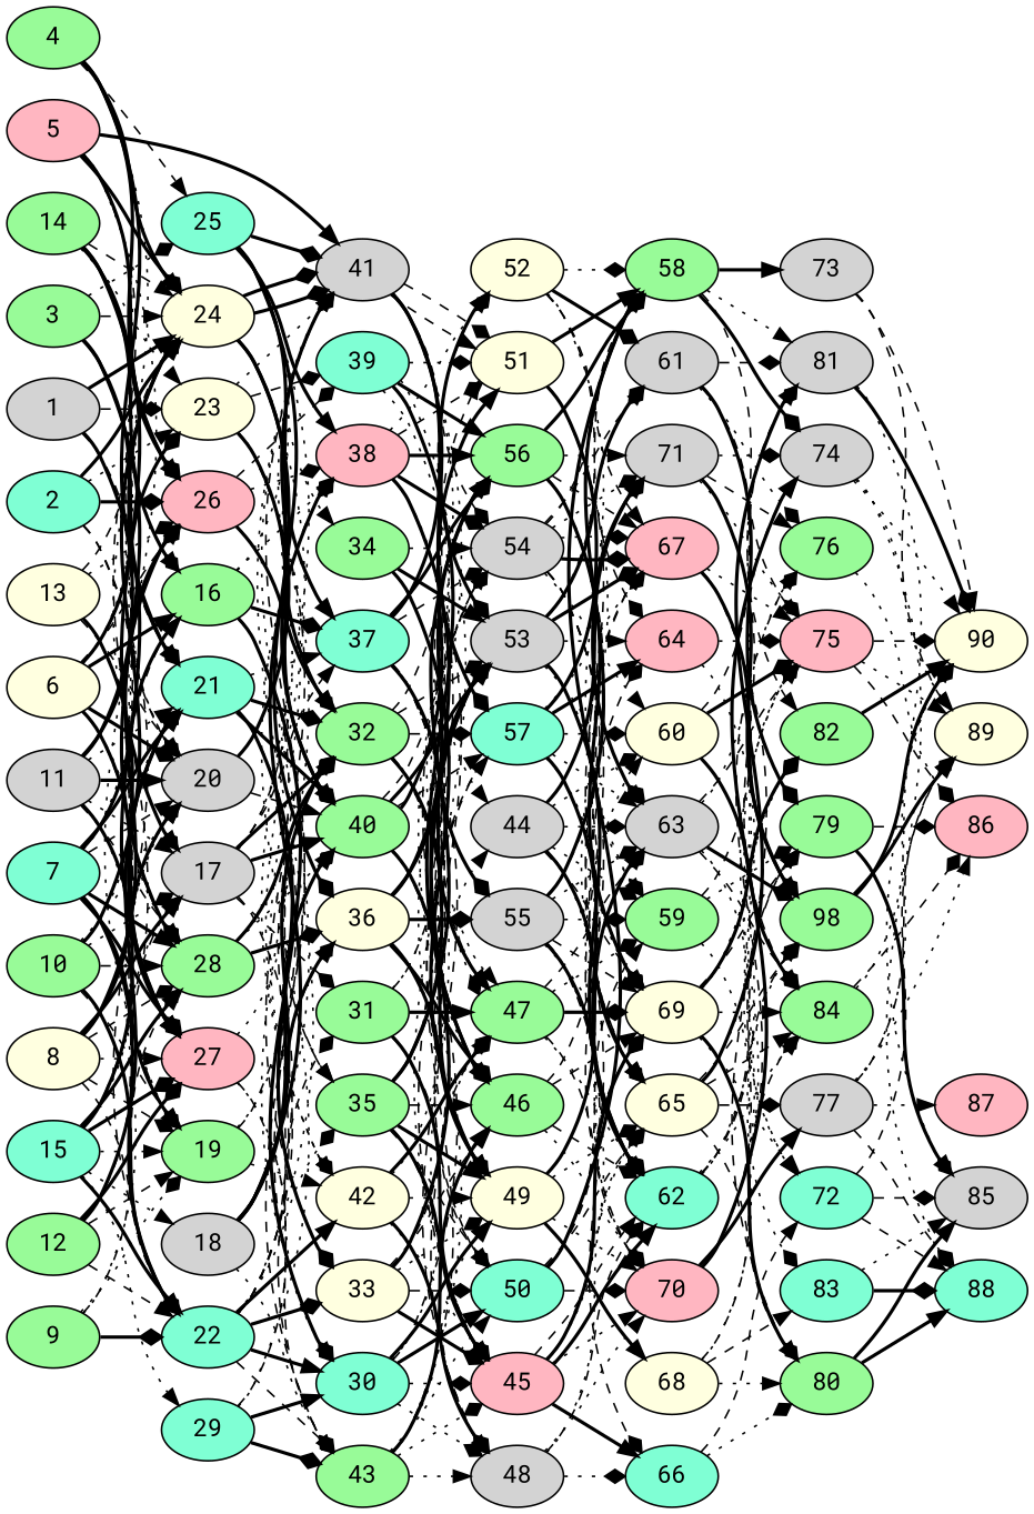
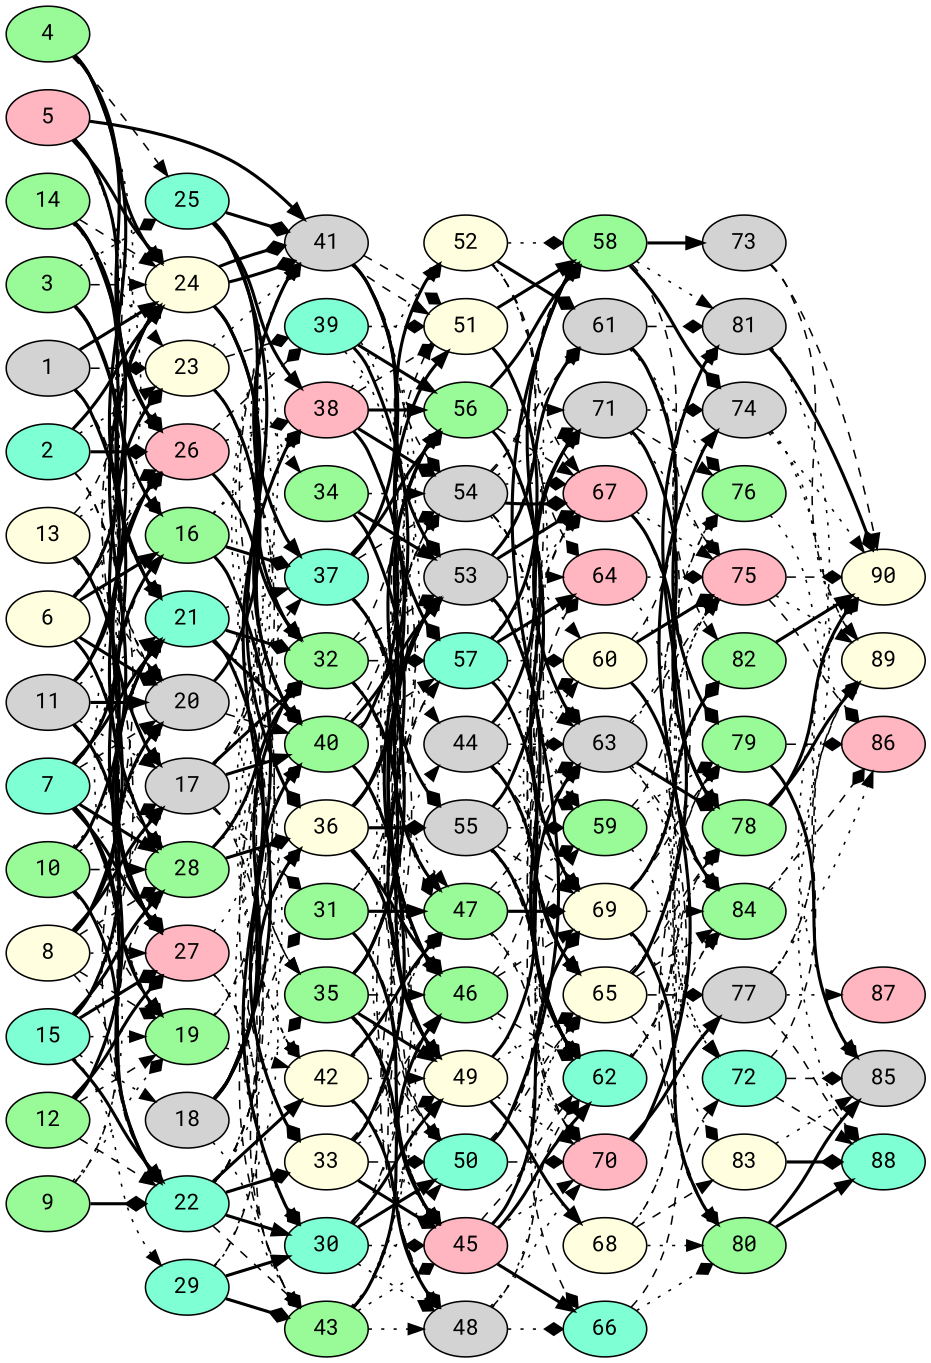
  digraph {
    fontname="Roboto Mono"
    rankdir=LR
    node [alpha=0.06 fillcolor=palegreen fontname="Roboto Mono" style=filled]
    edge [arrowhead=diamond fontname="Roboto Mono" style=bold]
    1 [alpha=0.16 fillcolor=lightgrey]
    20 [alpha=0.01 fillcolor=lightgrey]
    21 [alpha=0.05 fillcolor=aquamarine]
    23 [fillcolor=lightyellow]
    24 [alpha=0.01 fillcolor=lightyellow]
    27 [alpha=0.12 fillcolor=lightpink]
    41 [alpha=0.04 fillcolor=lightgrey]
    40 [alpha=0.01]
    30 [fillcolor=aquamarine]
    35 [alpha=0.04]
    37 [alpha=0.17 fillcolor=aquamarine]
    32 [alpha=0.05]
    33 [alpha=0.09 fillcolor=lightyellow]
    42 [alpha=0.03 fillcolor=lightyellow]
    39 [alpha=0.02 fillcolor=aquamarine]
    43 [alpha=0.12]
    47 [alpha=0.04]
    49 [alpha=0.00 fillcolor=lightyellow]
    54 [alpha=0.07 fillcolor=lightgrey]
    53 [alpha=0.04 fillcolor=lightgrey]
    57 [alpha=0.09 fillcolor=aquamarine]
    51 [fillcolor=lightyellow]
    48 [alpha=0.11 fillcolor=lightgrey]
    46 [alpha=0.05]
    45 [alpha=0.11 fillcolor=lightpink]
    50 [alpha=0.17 fillcolor=aquamarine]
    56 [alpha=0.09]
    52 [alpha=0.07 fillcolor=lightyellow]
    55 [alpha=0.05 fillcolor=lightgrey]
    44 [alpha=0.11 fillcolor=lightgrey]
    2 [alpha=0.08 fillcolor=aquamarine]
    22 [alpha=0.17 fillcolor=aquamarine]
    26 [alpha=0.04 fillcolor=lightpink]
    28 [alpha=0.11]
    36 [alpha=0.01 fillcolor=lightyellow]
    38 [fillcolor=lightpink]
    3 [alpha=0.19]
    25 [alpha=0.13 fillcolor=aquamarine]
    34 [alpha=0.05]
    4 [alpha=0.17]
    17 [alpha=0.01 fillcolor=lightgrey]
    31 [alpha=0.09]
    5 [alpha=0.00 fillcolor=lightpink]
    16 [alpha=0.02]
    19 [alpha=0.19]
    6 [alpha=0.11 fillcolor=lightyellow]
    7 [alpha=0.03 fillcolor=aquamarine]
    8 [alpha=0.08 fillcolor=lightyellow]
    9 [alpha=0.14]
    10 [alpha=0.18]
    11 [alpha=0.18 fillcolor=lightgrey]
    12 [alpha=0.15]
    13 [alpha=0.12 fillcolor=lightyellow]
    14
    15 [alpha=0.19 fillcolor=aquamarine]
    18 [fillcolor=lightgrey]
    29 [alpha=0.14 fillcolor=aquamarine]
    60 [alpha=0.09 fillcolor=lightyellow]
    62 [fillcolor=aquamarine]
    65 [alpha=0.11 fillcolor=lightyellow]
    69 [alpha=0.01 fillcolor=lightyellow]
    66 [alpha=0.02 fillcolor=aquamarine]
    70 [alpha=0.10 fillcolor=lightpink]
    59 [alpha=0.16]
    63 [alpha=0.10 fillcolor=lightgrey]
    68 [alpha=0.11 fillcolor=lightyellow]
    58 [alpha=0.05]
    64 [alpha=0.18 fillcolor=lightpink]
    71 [alpha=0.01 fillcolor=lightgrey]
    67 [fillcolor=lightpink]
    61 [alpha=0.13 fillcolor=lightgrey]
    81 [alpha=0.07 fillcolor=lightgrey]
    75 [alpha=0.09 fillcolor=lightpink]
    84 [alpha=0.16]
    79 [alpha=0.19]
-   78 [alpha=0.02 label=98]
+   78 [alpha=0.02]
    82 [alpha=0.04]
    77 [alpha=0.08 fillcolor=lightgrey]
    80 [alpha=0.05]
    72 [alpha=0.18 fillcolor=aquamarine]
    76 [alpha=0.13]
    74 [alpha=0.08 fillcolor=lightgrey]
-   83 [alpha=0.15 fillcolor=aquamarine]
+   83 [alpha=0.15 fillcolor=lightyellow]
    73 [fillcolor=lightgrey]
    89 [alpha=0.10 fillcolor=lightyellow]
    90 [alpha=0.03 fillcolor=lightyellow]
    88 [alpha=0.18 fillcolor=aquamarine]
    85 [alpha=0.05 fillcolor=lightgrey]
    86 [alpha=0.18 fillcolor=lightpink]
    87 [alpha=0.01 fillcolor=lightpink]
    1 -> 20 [style=dashed]
    1 -> 21 [arrowhead=normal style=dashed]
    1 -> 23 [style=dashed]
    1 -> 24 [arrowhead=normal]
    1 -> 27 [arrowhead=normal]
    20 -> 41
    20 -> 40 [arrowhead=normal style=dashed]
    21 -> 40
    21 -> 30 [arrowhead=normal style=dashed]
    21 -> 35 [arrowhead=normal style=dashed]
    21 -> 37 [arrowhead=normal style=dotted]
    21 -> 32
    21 -> 33
    23 -> 41 [style=dotted]
    23 -> 40 [arrowhead=normal]
    23 -> 30 [style=dotted]
    23 -> 33 [style=dashed]
    23 -> 42 [arrowhead=normal style=dotted]
    23 -> 39 [style=dashed]
    24 -> 41
    24 -> 41
    24 -> 40
    24 -> 37 [arrowhead=normal style=dotted]
    24 -> 32 [arrowhead=normal]
    24 -> 42 [arrowhead=normal style=dotted]
    27 -> 30 [arrowhead=normal style=dotted]
    27 -> 32 [style=dotted]
    27 -> 43 [arrowhead=normal style=dashed]
    41 -> 47 [arrowhead=normal style=dotted]
    41 -> 49 [style=dotted]
    41 -> 54 [style=dashed]
    41 -> 53
    41 -> 57
    41 -> 51 [arrowhead=normal style=dashed]
    41 -> 51 [style=dashed]
    40 -> 49 [arrowhead=normal]
    40 -> 53 [arrowhead=normal]
    40 -> 57 [arrowhead=normal style=dashed]
    40 -> 51 [arrowhead=normal]
    40 -> 51 [arrowhead=normal style=dashed]
    40 -> 48 [style=dashed]
    40 -> 46 [arrowhead=normal style=dotted]
    30 -> 47 [style=dotted]
    30 -> 49 [arrowhead=normal]
    30 -> 54 [style=dashed]
    30 -> 48 [style=dotted]
    30 -> 45 [style=dotted]
    30 -> 50 [arrowhead=normal]
    35 -> 49 [arrowhead=normal]
    35 -> 54 [arrowhead=normal style=dashed]
    35 -> 53
    35 -> 57 [arrowhead=normal style=dashed]
    35 -> 48 [arrowhead=normal style=dashed]
    35 -> 46 [arrowhead=normal style=dashed]
    35 -> 45
    35 -> 50 [arrowhead=normal style=dashed]
    35 -> 56 [arrowhead=normal]
    37 -> 49 [arrowhead=normal style=dashed]
    37 -> 54 [style=dashed]
    37 -> 48 [style=dashed]
    37 -> 46 [style=dotted]
    37 -> 56
    37 -> 52 [arrowhead=normal]
    37 -> 55
    32 -> 47 [arrowhead=normal]
    32 -> 53 [style=dashed]
    32 -> 57 [style=dashed]
    32 -> 45 [style=dotted]
    32 -> 50 [arrowhead=normal style=dashed]
    32 -> 52 [arrowhead=normal style=dashed]
    33 -> 47 [arrowhead=normal style=dashed]
    33 -> 49 [style=dotted]
    33 -> 53
    33 -> 46 [arrowhead=normal style=dashed]
    33 -> 45
    33 -> 50 [style=dashed]
    42 -> 47
    42 -> 49 [arrowhead=normal style=dotted]
    42 -> 48
    42 -> 45 [arrowhead=normal style=dotted]
    42 -> 44 [arrowhead=normal style=dotted]
    39 -> 47 [style=dotted]
    39 -> 47 [arrowhead=normal style=dotted]
    39 -> 51 [style=dotted]
    39 -> 46
    39 -> 45 [arrowhead=normal style=dotted]
    39 -> 56 [arrowhead=normal]
    43 -> 49 [arrowhead=normal style=dotted]
    43 -> 54 [style=dotted]
    43 -> 57 [arrowhead=normal style=dashed]
    43 -> 48 [arrowhead=normal style=dotted]
    43 -> 46 [arrowhead=normal]
    43 -> 45 [style=dotted]
    43 -> 50 [arrowhead=normal style=dotted]
    47 -> 62 [style=dotted]
    47 -> 69
    47 -> 70 [style=dashed]
    47 -> 59 [style=dotted]
    47 -> 63 [style=dashed]
    49 -> 65 [style=dotted]
    49 -> 70 [arrowhead=normal style=dotted]
    49 -> 63 [arrowhead=normal]
    49 -> 68 [arrowhead=normal]
    54 -> 60 [arrowhead=normal style=dotted]
    54 -> 62 [arrowhead=normal style=dashed]
    54 -> 65 [arrowhead=normal style=dashed]
    54 -> 69 [style=dashed]
    54 -> 58 [arrowhead=normal style=dashed]
    54 -> 71 [style=dotted]
    54 -> 67
    54 -> 67 [style=dotted]
    54 -> 61 [arrowhead=normal style=dashed]
    53 -> 62
    53 -> 70 [style=dashed]
    53 -> 59 [style=dotted]
    53 -> 63 [style=dotted]
    53 -> 58 [style=dashed]
    53 -> 64 [arrowhead=normal style=dotted]
    53 -> 67
    53 -> 61
    57 -> 60 [style=dotted]
    57 -> 62
    57 -> 65 [style=dotted]
    57 -> 69 [style=dotted]
    57 -> 63 [arrowhead=normal style=dotted]
    57 -> 64 [arrowhead=normal]
    57 -> 71
    57 -> 67 [style=dotted]
    51 -> 65 [arrowhead=normal style=dotted]
    51 -> 69 [arrowhead=normal style=dashed]
    51 -> 63
    51 -> 58 [arrowhead=normal]
    48 -> 62 [style=dashed]
    48 -> 65 [style=dotted]
    48 -> 66 [style=dotted]
    48 -> 70 [arrowhead=normal style=dotted]
    46 -> 62 [style=dashed]
    46 -> 69 [arrowhead=normal style=dashed]
    46 -> 70 [style=dotted]
-   46 -> 67 [arrowhead=normal style=dashed]
+   46 -> 67 [style=dashed]
    45 -> 60 [arrowhead=normal style=dotted]
    45 -> 62 [arrowhead=normal]
    45 -> 62 [arrowhead=normal style=dashed]
    45 -> 65 [arrowhead=normal style=dotted]
    45 -> 69
    45 -> 66 [arrowhead=normal]
    45 -> 70 [arrowhead=normal style=dotted]
    50 -> 65 [style=dashed]
    50 -> 69 [style=dashed]
    50 -> 70 [style=dashed]
    50 -> 59 [arrowhead=normal style=dashed]
    50 -> 63 [style=dotted]
    50 -> 58
    50 -> 64 [style=dashed]
    56 -> 65 [style=dashed]
    56 -> 69
    56 -> 63 [arrowhead=normal style=dotted]
    56 -> 58
    56 -> 71 [arrowhead=normal style=dotted]
    56 -> 67 [arrowhead=normal style=dashed]
    52 -> 59 [arrowhead=normal style=dotted]
    52 -> 58 [style=dotted]
    52 -> 64 [style=dashed]
    52 -> 67 [arrowhead=normal style=dashed]
    52 -> 61
    55 -> 62
    55 -> 65 [arrowhead=normal style=dotted]
    55 -> 69 [arrowhead=normal style=dashed]
    55 -> 66 [style=dashed]
    55 -> 70 [arrowhead=normal style=dotted]
    55 -> 59 [style=dotted]
    55 -> 63 [style=dotted]
    55 -> 58 [arrowhead=normal]
    55 -> 67 [arrowhead=normal style=dashed]
    44 -> 60 [style=dotted]
    44 -> 62 [arrowhead=normal style=dotted]
    44 -> 65 [arrowhead=normal]
    44 -> 69 [arrowhead=normal style=dashed]
    44 -> 59 [style=dotted]
    44 -> 63 [style=dotted]
    44 -> 71 [arrowhead=normal]
    2 -> 23 [arrowhead=normal style=dotted]
    2 -> 24 [arrowhead=normal]
    2 -> 22 [arrowhead=normal style=dashed]
    2 -> 26
    2 -> 28 [style=dashed]
    22 -> 41 [style=dotted]
    22 -> 40 [style=dashed]
    22 -> 30 [arrowhead=normal]
    22 -> 35 [style=dotted]
    22 -> 32 [arrowhead=normal style=dashed]
    22 -> 33
    22 -> 42 [arrowhead=normal]
    22 -> 43 [style=dashed]
    22 -> 36 [style=dashed]
    26 -> 32 [arrowhead=normal]
    26 -> 39 [style=dashed]
    26 -> 38 [style=dotted]
    28 -> 40 [style=dotted]
    28 -> 32
    28 -> 36
    36 -> 49 [arrowhead=normal]
    36 -> 53 [arrowhead=normal]
    36 -> 46
    36 -> 56 [arrowhead=normal]
    36 -> 55
    38 -> 47 [arrowhead=normal style=dashed]
    38 -> 49 [arrowhead=normal style=dashed]
    38 -> 54
    38 -> 51 [style=dashed]
    38 -> 46 [arrowhead=normal]
    38 -> 45 [style=dashed]
    38 -> 56 [arrowhead=normal]
    38 -> 52 [style=dotted]
    38 -> 44 [arrowhead=normal style=dotted]
    3 -> 20 [arrowhead=normal style=dotted]
    3 -> 21
    3 -> 24 [arrowhead=normal style=dashed]
    3 -> 28
    3 -> 25 [style=dotted]
    25 -> 41
    25 -> 37 [arrowhead=normal]
    25 -> 32 [style=dotted]
    25 -> 42 [style=dotted]
    25 -> 36
    25 -> 38 [arrowhead=normal]
    25 -> 34 [arrowhead=normal style=dotted]
    34 -> 49
    34 -> 54 [arrowhead=normal style=dotted]
    34 -> 53 [arrowhead=normal]
    34 -> 46 [arrowhead=normal style=dashed]
    4 -> 21 [arrowhead=normal]
    4 -> 24 [arrowhead=normal]
    4 -> 26
    4 -> 25 [arrowhead=normal style=dashed]
    4 -> 17 [style=dotted]
    17 -> 41 [style=dotted]
    17 -> 40 [arrowhead=normal]
    17 -> 37 [arrowhead=normal style=dashed]
    17 -> 32
    17 -> 43 [arrowhead=normal style=dashed]
    17 -> 38 [arrowhead=normal style=dashed]
    17 -> 31 [style=dashed]
    31 -> 47 [arrowhead=normal]
    31 -> 54 [style=dotted]
    31 -> 45
    31 -> 50 [style=dashed]
    31 -> 56 [arrowhead=normal style=dashed]
    5 -> 21 [arrowhead=normal style=dashed]
    5 -> 24
    5 -> 41 [arrowhead=normal]
    5 -> 26 [arrowhead=normal]
    5 -> 16 [style=dotted]
    5 -> 19 [style=dotted]
    16 -> 41 [arrowhead=normal style=dotted]
    16 -> 30
    16 -> 35 [arrowhead=normal style=dashed]
    16 -> 37
    16 -> 43 [style=dashed]
    16 -> 38 [arrowhead=normal style=dotted]
    19 -> 41 [arrowhead=normal style=dashed]
    19 -> 40 [arrowhead=normal style=dotted]
    19 -> 42 [arrowhead=normal style=dotted]
    6 -> 20
    6 -> 23
    6 -> 24 [arrowhead=normal style=dotted]
    6 -> 27 [arrowhead=normal]
    6 -> 26 [arrowhead=normal style=dashed]
    6 -> 28 [style=dotted]
    6 -> 16 [arrowhead=normal]
    6 -> 19 [style=dashed]
    7 -> 20 [arrowhead=normal style=dashed]
    7 -> 21 [arrowhead=normal]
    7 -> 24 [style=dotted]
    7 -> 27
    7 -> 22 [arrowhead=normal]
    7 -> 26 [style=dotted]
    7 -> 28 [arrowhead=normal]
    7 -> 16 [arrowhead=normal]
    7 -> 19 [arrowhead=normal]
    8 -> 20 [arrowhead=normal]
    8 -> 21 [style=dashed]
    8 -> 27 [arrowhead=normal style=dotted]
    8 -> 22 [style=dashed]
    8 -> 26
    8 -> 28 [style=dashed]
    8 -> 17 [arrowhead=normal]
    8 -> 16 [arrowhead=normal style=dashed]
    8 -> 19 [style=dashed]
    9 -> 20 [arrowhead=normal style=dotted]
    9 -> 22
    9 -> 28 [style=dashed]
    9 -> 19 [style=dotted]
    10 -> 20 [arrowhead=normal style=dotted]
    10 -> 21 [style=dotted]
    10 -> 24 [arrowhead=normal]
    10 -> 22
    10 -> 26 [style=dotted]
    10 -> 28 [arrowhead=normal style=dashed]
    10 -> 17 [style=dotted]
    10 -> 19 [arrowhead=normal style=dashed]
    11 -> 20 [arrowhead=normal]
    11 -> 21 [arrowhead=normal style=dotted]
    11 -> 24
    11 -> 27
    11 -> 26
    11 -> 28 [arrowhead=normal style=dashed]
    11 -> 17 [arrowhead=normal style=dotted]
    11 -> 19 [style=dotted]
    12 -> 21
    12 -> 27
    12 -> 22 [arrowhead=normal style=dashed]
    12 -> 17 [arrowhead=normal style=dashed]
    12 -> 19 [arrowhead=normal style=dashed]
    13 -> 20 [arrowhead=normal style=dashed]
    13 -> 24 [style=dashed]
    13 -> 27 [arrowhead=normal]
    13 -> 26 [style=dotted]
    13 -> 28 [style=dashed]
    14 -> 20 [style=dotted]
    14 -> 21 [arrowhead=normal style=dotted]
    14 -> 23 [arrowhead=normal style=dotted]
    14 -> 24 [arrowhead=normal style=dashed]
    14 -> 26
    14 -> 17 [arrowhead=normal]
    14 -> 16 [arrowhead=normal]
    15 -> 20 [style=dotted]
    15 -> 21 [arrowhead=normal]
    15 -> 24 [style=dashed]
    15 -> 27
    15 -> 22 [arrowhead=normal]
    15 -> 28 [arrowhead=normal]
    15 -> 17 [style=dotted]
    15 -> 19 [arrowhead=normal style=dotted]
    15 -> 18 [arrowhead=normal style=dotted]
    15 -> 29 [arrowhead=normal style=dotted]
    18 -> 41 [arrowhead=normal style=dotted]
    18 -> 40 [arrowhead=normal]
    18 -> 32
    18 -> 43 [style=dotted]
    18 -> 36 [arrowhead=normal]
    18 -> 38
    29 -> 30 [arrowhead=normal]
    29 -> 43
    29 -> 38 [style=dotted]
    29 -> 31 [style=dashed]
    60 -> 81 [style=dashed]
    60 -> 75
    60 -> 84
    62 -> 75 [style=dotted]
    62 -> 84 [arrowhead=normal style=dotted]
    62 -> 79 [arrowhead=normal style=dashed]
    62 -> 78 [arrowhead=normal style=dashed]
    65 -> 81 [arrowhead=normal]
    65 -> 84 [arrowhead=normal style=dashed]
    65 -> 78 [style=dashed]
    65 -> 82 [style=dotted]
    65 -> 77 [style=dashed]
    65 -> 80 [style=dashed]
    69 -> 75 [style=dotted]
    69 -> 84 [arrowhead=normal style=dotted]
    69 -> 79 [style=dashed]
    69 -> 82
    69 -> 80 [arrowhead=normal]
    69 -> 72 [arrowhead=normal style=dotted]
    69 -> 76 [style=dotted]
    66 -> 80 [style=dotted]
    66 -> 72 [arrowhead=normal style=dashed]
    70 -> 75 [style=dotted]
    70 -> 79 [arrowhead=normal style=dashed]
    70 -> 82 [style=dotted]
    70 -> 77 [arrowhead=normal]
    70 -> 76 [arrowhead=normal style=dashed]
    70 -> 74 [arrowhead=normal]
    59 -> 79 [style=dotted]
    59 -> 74 [arrowhead=normal style=dashed]
    59 -> 83 [style=dotted]
    63 -> 81 [style=dotted]
    63 -> 75 [arrowhead=normal style=dashed]
    63 -> 84 [arrowhead=normal style=dashed]
    63 -> 78
    63 -> 72 [arrowhead=normal style=dotted]
    68 -> 84 [style=dashed]
    68 -> 78 [style=dotted]
    68 -> 80 [arrowhead=normal style=dotted]
    68 -> 83 [arrowhead=normal style=dashed]
    58 -> 81 [arrowhead=normal style=dotted]
    58 -> 82 [arrowhead=normal style=dashed]
    58 -> 74
    58 -> 73 [arrowhead=normal]
    64 -> 75 [style=dotted]
    64 -> 72 [arrowhead=normal style=dotted]
    71 -> 75 [style=dotted]
    71 -> 84 [arrowhead=normal style=dashed]
    71 -> 79 [style=dotted]
    71 -> 78 [arrowhead=normal]
    71 -> 76 [arrowhead=normal style=dashed]
    71 -> 74 [style=dotted]
    67 -> 75 [arrowhead=normal style=dotted]
    67 -> 78
    67 -> 80 [arrowhead=normal style=dashed]
    61 -> 81 [style=dashed]
    61 -> 75 [arrowhead=normal style=dashed]
    61 -> 79
    61 -> 76 [style=dotted]
    81 -> 90
    81 -> 85 [style=dotted]
    75 -> 89 [arrowhead=normal style=dotted]
    75 -> 90 [style=dashed]
    75 -> 86 [style=dashed]
    84 -> 90 [arrowhead=normal style=dotted]
    84 -> 86 [style=dashed]
    79 -> 85 [arrowhead=normal]
    79 -> 86 [style=dashed]
    78 -> 89 [arrowhead=normal]
    78 -> 90
    82 -> 90 [arrowhead=normal]
    77 -> 89 [style=dashed]
    77 -> 90 [style=dotted]
    77 -> 88 [style=dashed]
    77 -> 86 [arrowhead=normal style=dotted]
    77 -> 87 [arrowhead=normal style=dotted]
    80 -> 88 [arrowhead=normal]
    80 -> 85 [arrowhead=normal]
    72 -> 89 [arrowhead=normal style=dashed]
    72 -> 88 [arrowhead=normal style=dashed]
    72 -> 85 [style=dashed]
    76 -> 86 [style=dotted]
    74 -> 89 [arrowhead=normal style=dotted]
    74 -> 90 [arrowhead=normal style=dotted]
    74 -> 88 [style=dotted]
    83 -> 88
    83 -> 85 [arrowhead=normal style=dotted]
    73 -> 89 [arrowhead=normal style=dashed]
    73 -> 90 [arrowhead=normal style=dashed]
  }
